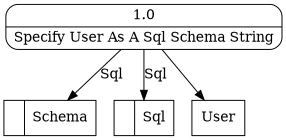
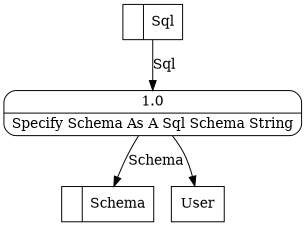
  digraph {
    node [shape=record]
    n1 [label="<f0>  |<f1> Schema "]
    n2 [label="<f0>  |<f1> Sql "]
    n3 [label=User shape=box]
-   n4 [label="{<f0> 1.0|<f1> Specify User As A Sql Schema String }" shape=Mrecord]
-   n4 -> n1 [label=Sql]
-   n4 -> n2 [label=Sql]
+   n4 [label="{<f0> 1.0|<f1> Specify Schema As A Sql Schema String }" shape=Mrecord]
+   n4 -> n1 [label=Schema]
+   n2 -> n4 [label=Sql]
    n4 -> n3
  }
